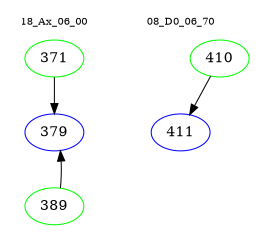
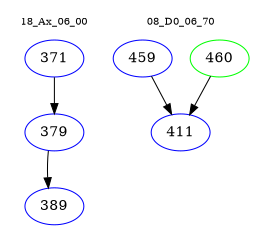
  digraph {
    node [color=blue]
    edge [color=black]
-   n1 [color=green label=371]
+   n1 [label=371]
    n2 [label=379]
-   n3 [color=green label=389]
-   n4 [color=green label=410]
+   n3 [label=389]
+   n4 [color=green label=460]
+   n5 [label=459]
    n6 [label=411]
    subgraph cluster_1 {
      color=white
      fontsize=10
      label="18_Ax_06_00"
      n1
      n2
      n3
    }
    subgraph cluster_2 {
      color=white
      fontsize=10
      label="08_D0_06_70"
      n4
+     n5
      n6
    }
    n1 -> n2
-   n3 -> n2
+   n2 -> n3
    n4 -> n6
+   n5 -> n6
  }
